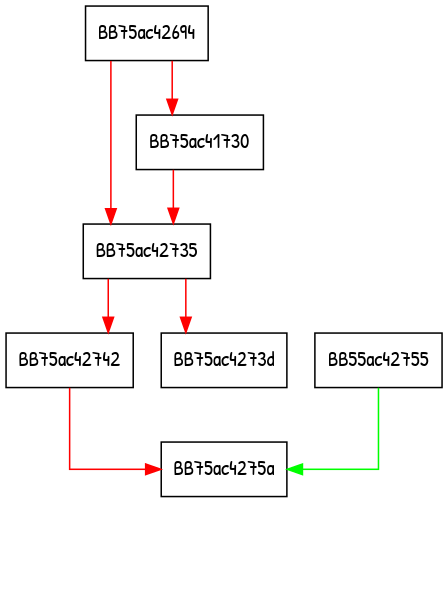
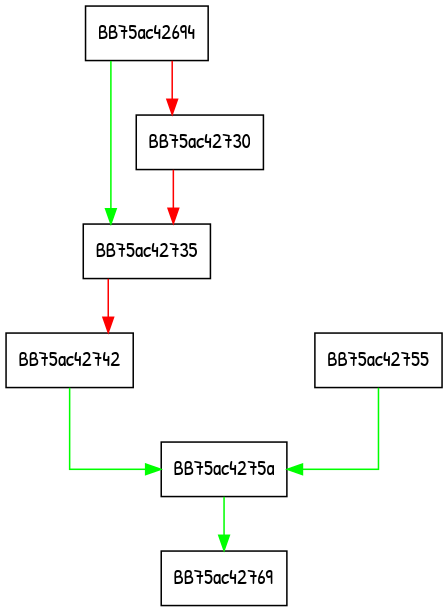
  digraph {
    fontname="Patrick Hand"
    splines=ortho
    node [fontname="Patrick Hand" shape=box]
    edge [color=green fontname="Patrick Hand"]
    BB75ac42694
    BB75ac42735
-   BB75ac42730 [label=BB75ac41730]
+   BB75ac42730
    BB75ac42742
-   BB75ac4273d
    BB75ac4275a
-   BB75ac42755 [label=BB55ac42755]
-   BB75ac42694 -> BB75ac42735 [color=red]
+   BB75ac42769
+   BB75ac42755
+   BB75ac42694 -> BB75ac42735
    BB75ac42694 -> BB75ac42730 [color=red]
    BB75ac42735 -> BB75ac42742 [color=red]
-   BB75ac42735 -> BB75ac4273d [color=red]
    BB75ac42730 -> BB75ac42735 [color=red]
-   BB75ac42742 -> BB75ac4275a [color=red]
+   BB75ac42742 -> BB75ac4275a
+   BB75ac4275a -> BB75ac42769
    BB75ac42755 -> BB75ac4275a
  }
